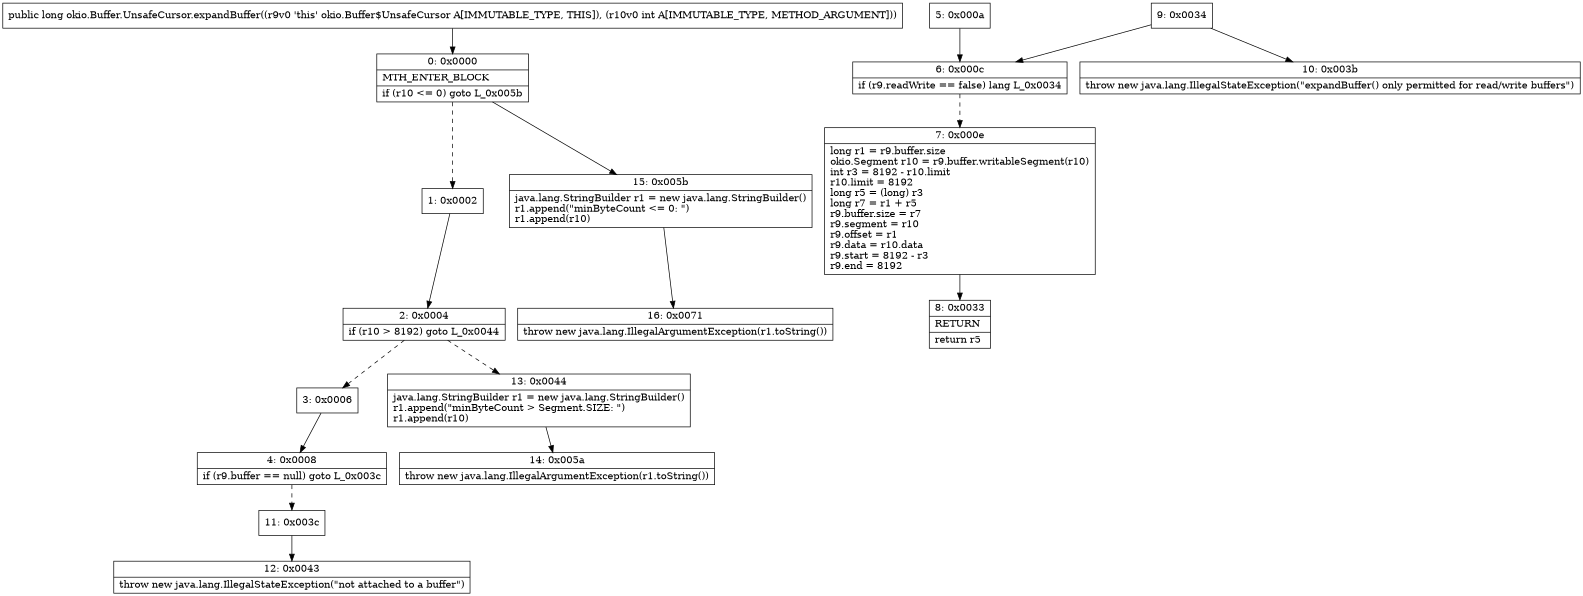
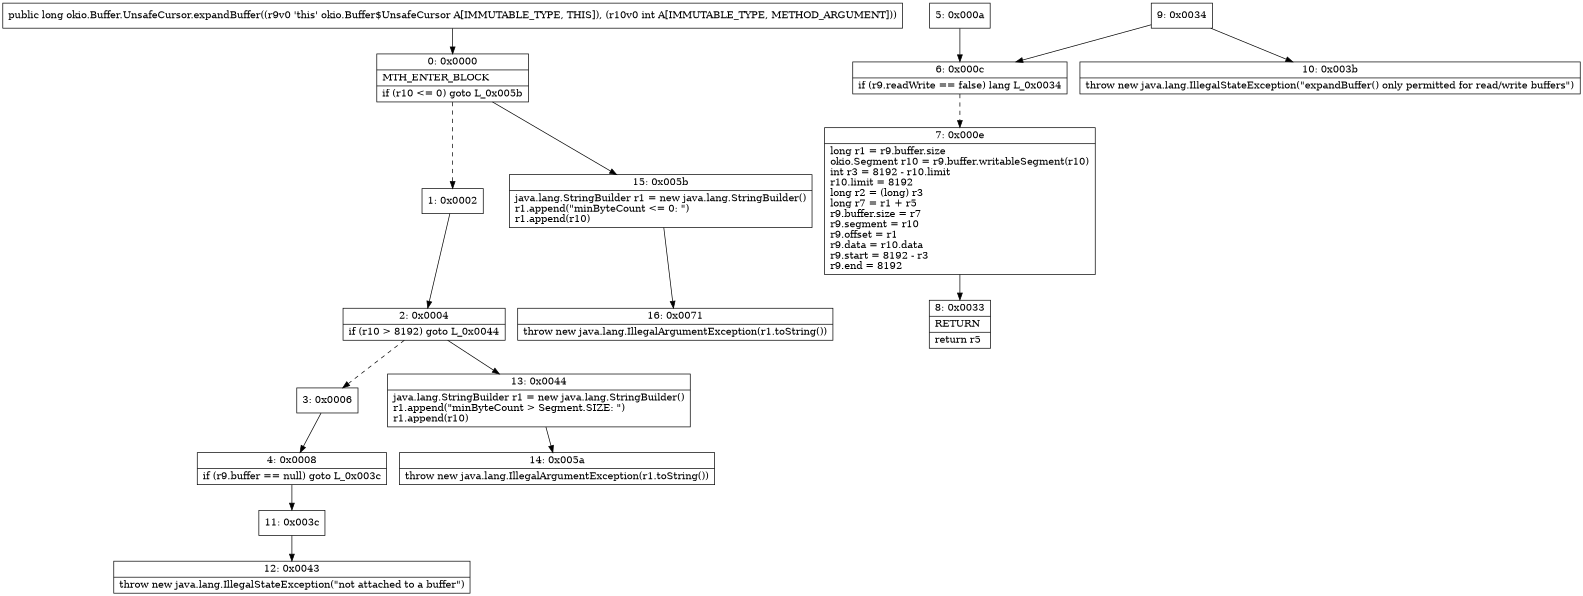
  digraph {
    node [shape=record]
    n1 [label="{0\:\ 0x0000|MTH_ENTER_BLOCK\l|if (r10 \<= 0) goto L_0x005b\l}"]
    n2 [label="{1\:\ 0x0002}"]
    n3 [label="{15\:\ 0x005b|java.lang.StringBuilder r1 = new java.lang.StringBuilder()\lr1.append(\"minByteCount \<= 0: \")\lr1.append(r10)\l}"]
    n4 [label="{2\:\ 0x0004|if (r10 \> 8192) goto L_0x0044\l}"]
    n5 [label="{16\:\ 0x0071|throw new java.lang.IllegalArgumentException(r1.toString())\l}"]
    n6 [label="{3\:\ 0x0006}"]
    n7 [label="{13\:\ 0x0044|java.lang.StringBuilder r1 = new java.lang.StringBuilder()\lr1.append(\"minByteCount \> Segment.SIZE: \")\lr1.append(r10)\l}"]
    n8 [label="{4\:\ 0x0008|if (r9.buffer == null) goto L_0x003c\l}"]
    n9 [label="{14\:\ 0x005a|throw new java.lang.IllegalArgumentException(r1.toString())\l}"]
    n10 [label="{11\:\ 0x003c}"]
    n11 [label="{5\:\ 0x000a}"]
    n12 [label="{6\:\ 0x000c|if (r9.readWrite == false) lang L_0x0034\l}"]
    n13 [label="{12\:\ 0x0043|throw new java.lang.IllegalStateException(\"not attached to a buffer\")\l}"]
-   n14 [label="{7\:\ 0x000e|long r1 = r9.buffer.size\lokio.Segment r10 = r9.buffer.writableSegment(r10)\lint r3 = 8192 \- r10.limit\lr10.limit = 8192\llong r5 = (long) r3\llong r7 = r1 + r5\lr9.buffer.size = r7\lr9.segment = r10\lr9.offset = r1\lr9.data = r10.data\lr9.start = 8192 \- r3\lr9.end = 8192\l}"]
+   n14 [label="{7\:\ 0x000e|long r1 = r9.buffer.size\lokio.Segment r10 = r9.buffer.writableSegment(r10)\lint r3 = 8192 \- r10.limit\lr10.limit = 8192\llong r2 = (long) r3\llong r7 = r1 + r5\lr9.buffer.size = r7\lr9.segment = r10\lr9.offset = r1\lr9.data = r10.data\lr9.start = 8192 \- r3\lr9.end = 8192\l}"]
    n15 [label="{8\:\ 0x0033|RETURN\l|return r5\l}"]
    n16 [label="{9\:\ 0x0034}"]
    n17 [label="{10\:\ 0x003b|throw new java.lang.IllegalStateException(\"expandBuffer() only permitted for read\/write buffers\")\l}"]
    n18 [label="{public long okio.Buffer.UnsafeCursor.expandBuffer((r9v0 'this' okio.Buffer$UnsafeCursor A[IMMUTABLE_TYPE, THIS]), (r10v0 int A[IMMUTABLE_TYPE, METHOD_ARGUMENT])) }"]
    n1 -> n2 [style=dashed]
    n1 -> n3
    n2 -> n4
    n3 -> n5
    n4 -> n6 [style=dashed]
-   n4 -> n7 [style=dashed]
+   n4 -> n7
    n6 -> n8
    n7 -> n9
-   n8 -> n10 [style=dashed]
+   n8 -> n10
    n10 -> n13
    n11 -> n12
    n12 -> n14 [style=dashed]
    n14 -> n15
    n16 -> n12
    n16 -> n17
    n18 -> n1
  }
